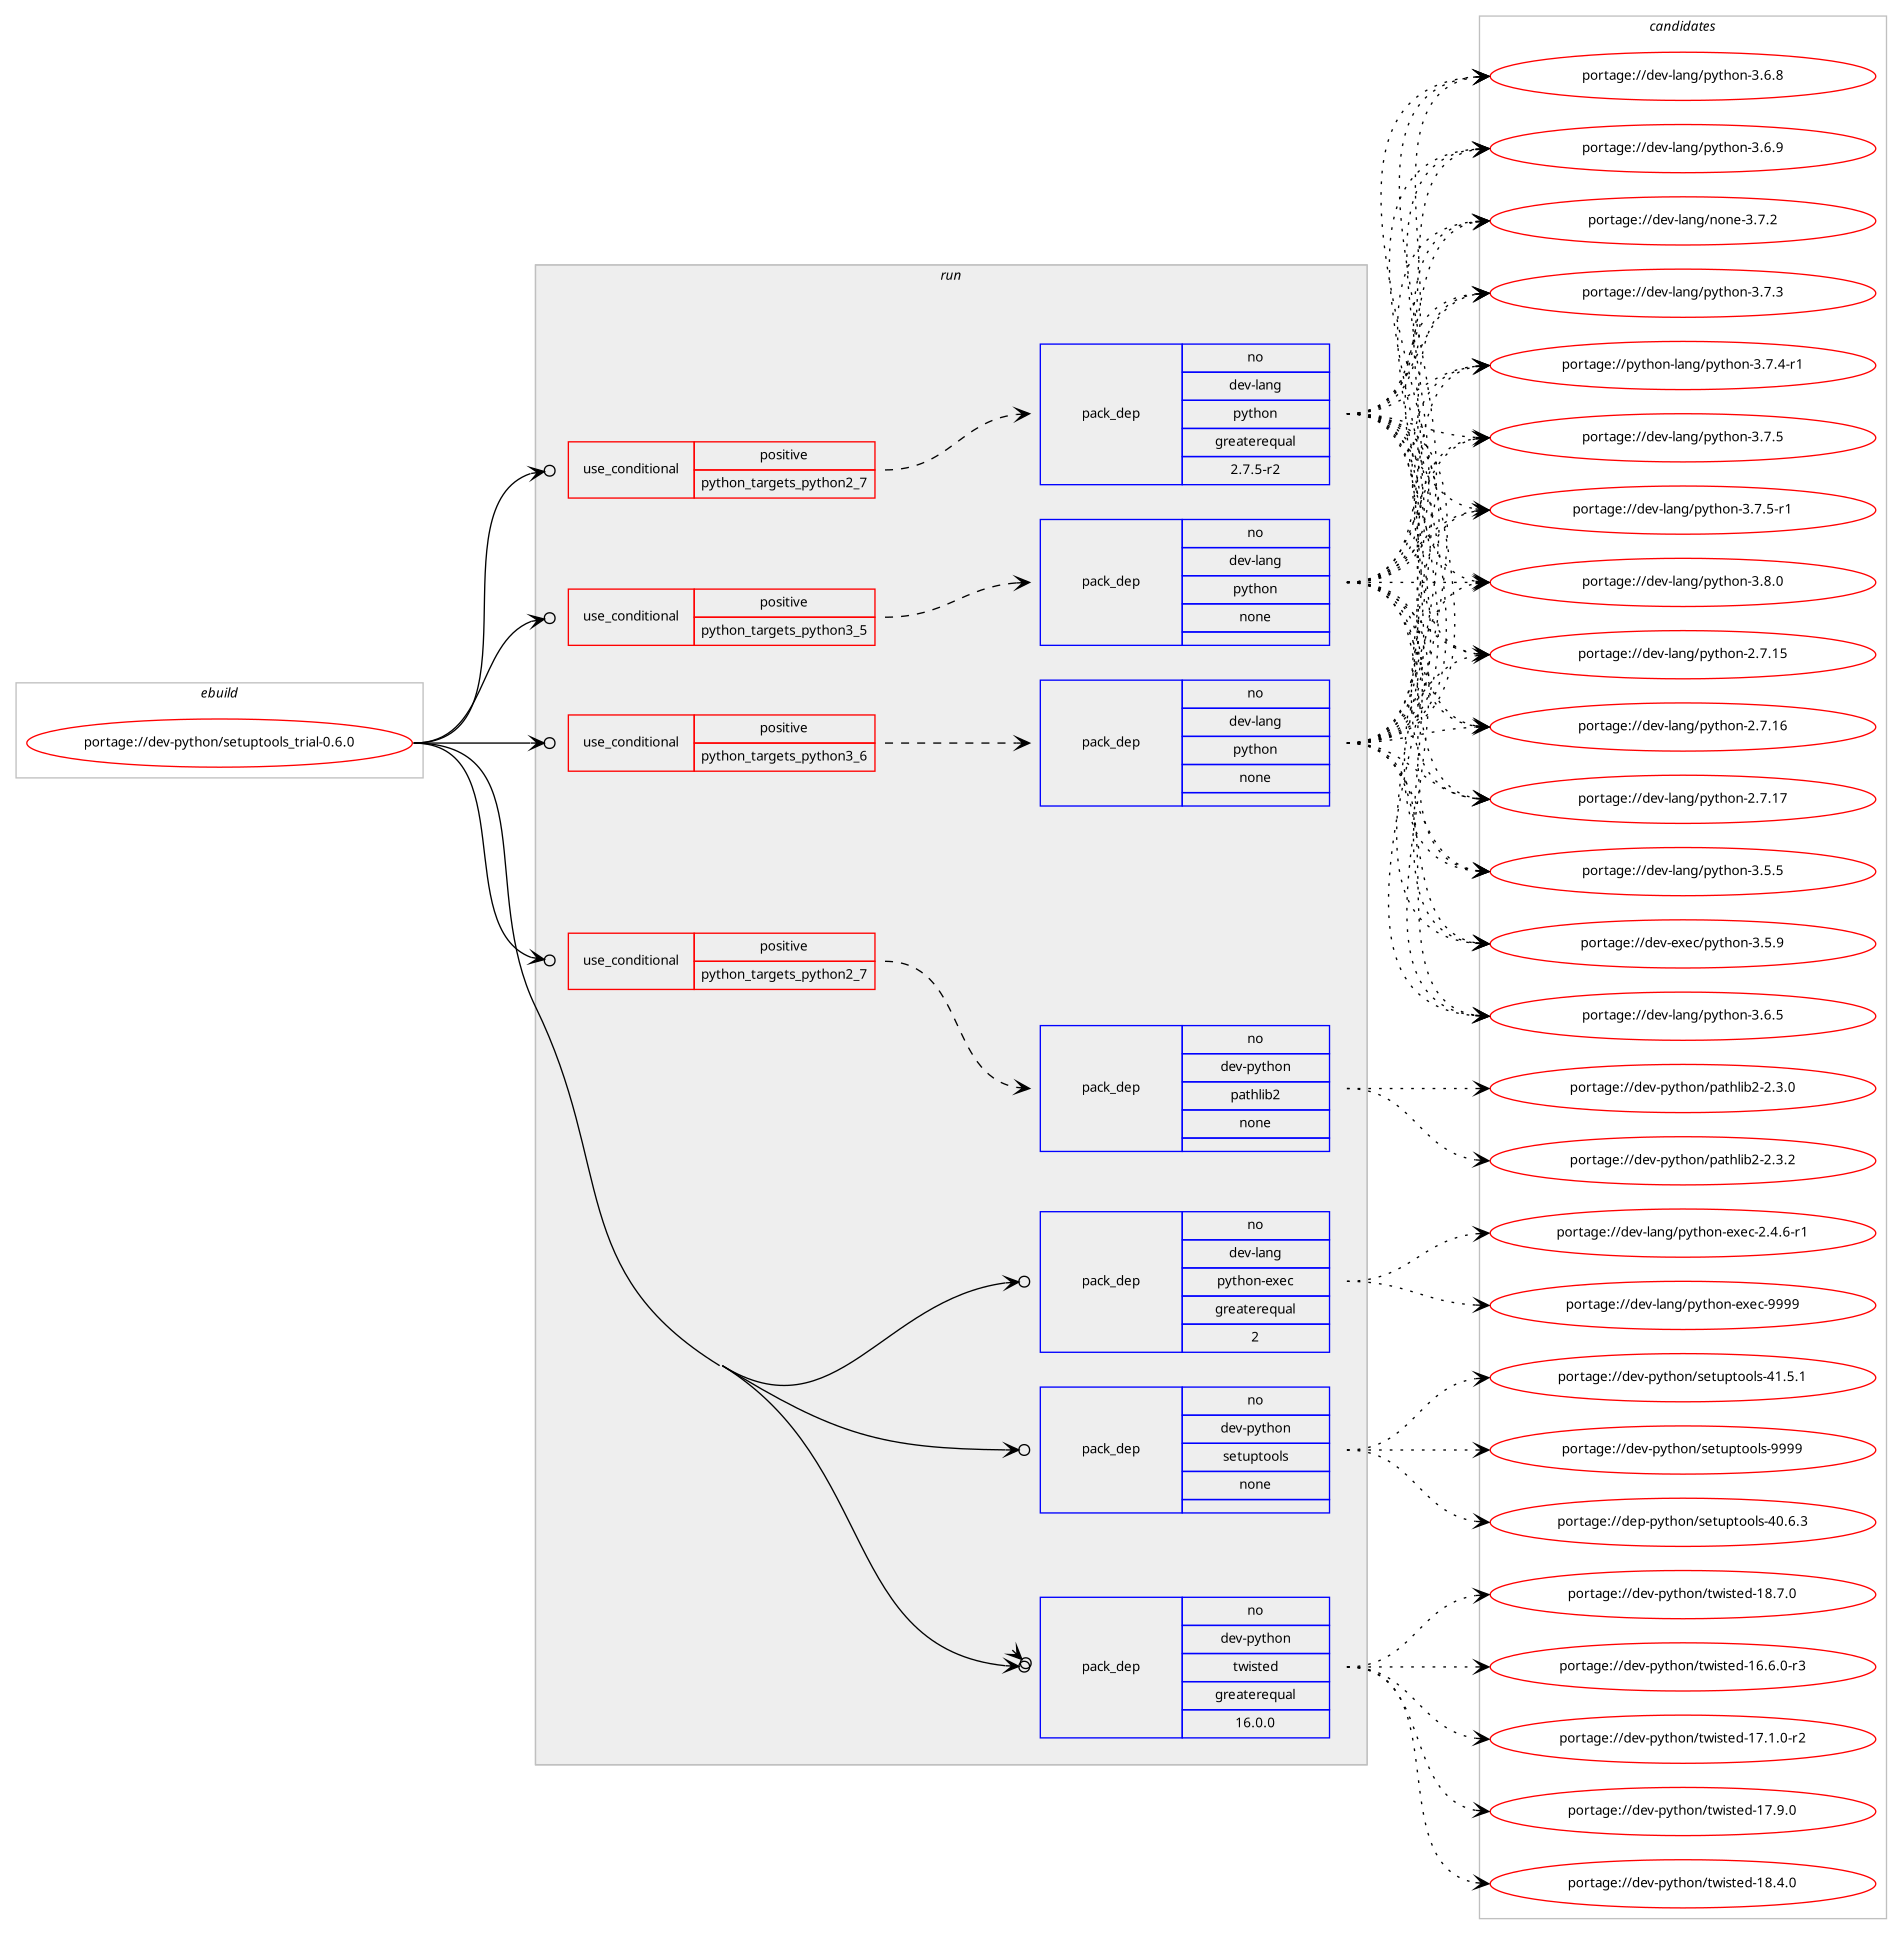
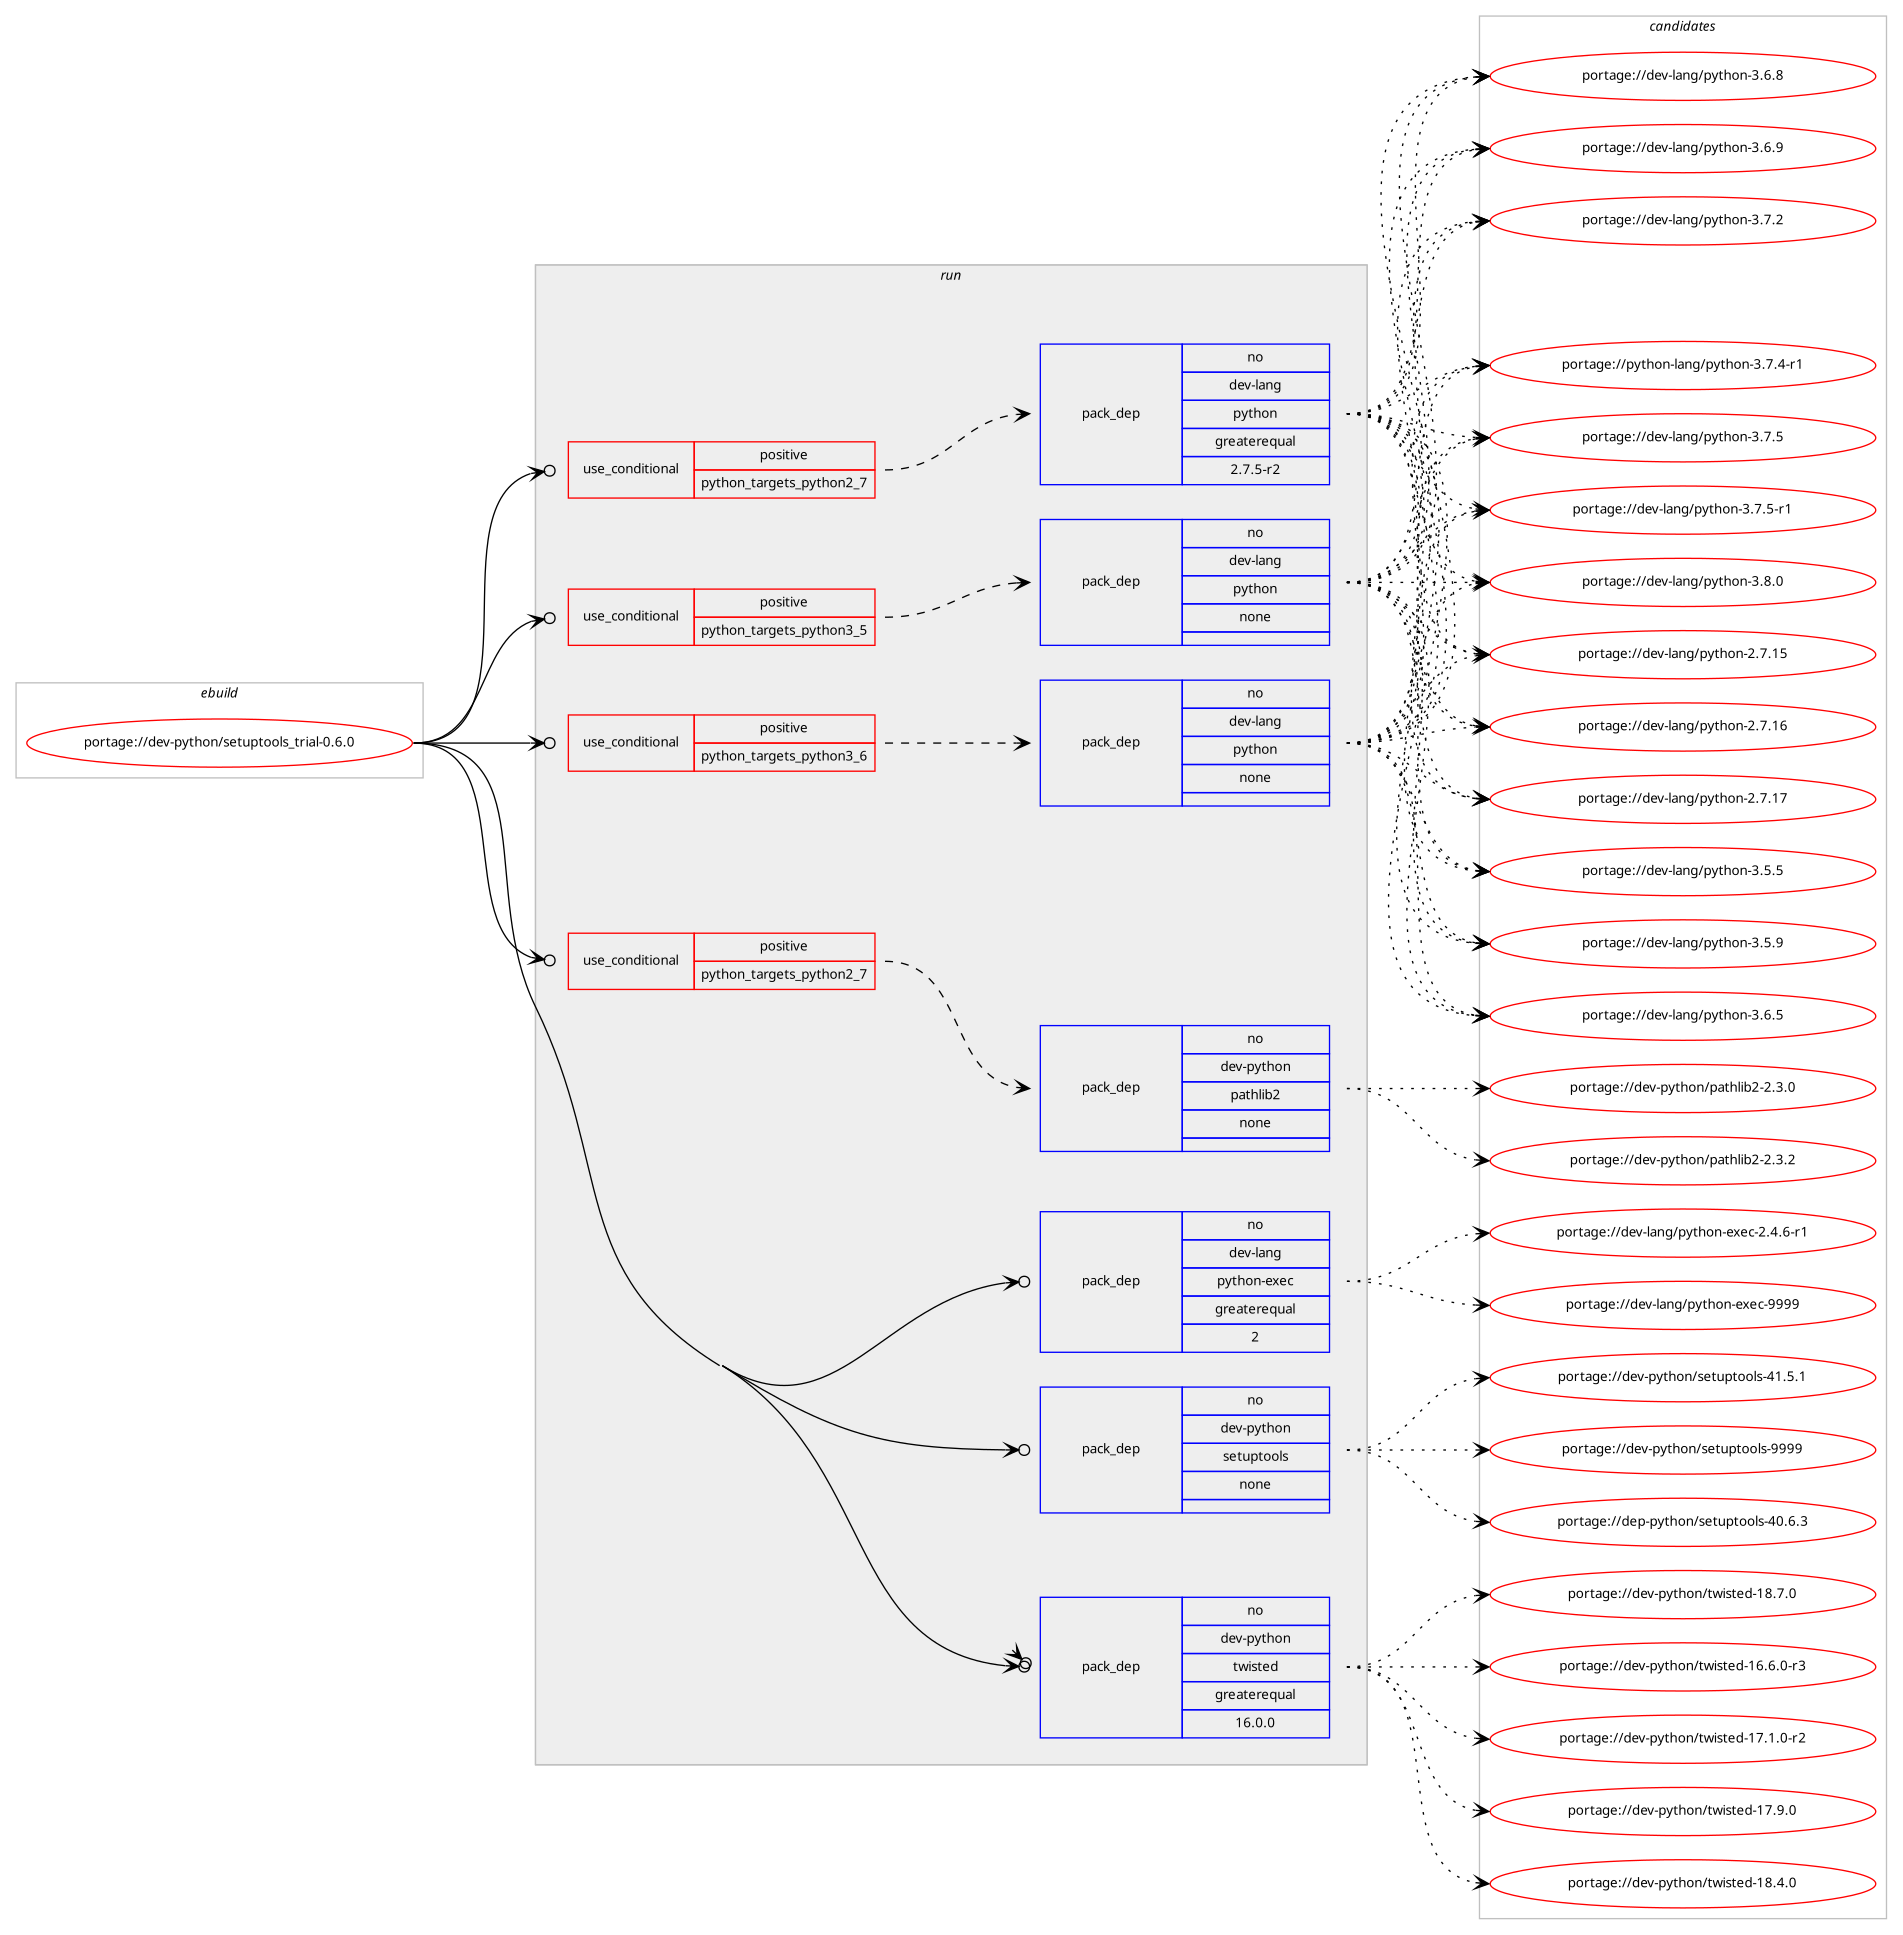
  digraph {
    compound=true
    concentrate=true
    fontname="Noto Sans"
    fontsize=10
    newrank=true
    rankdir=LR
    ranksep=1.5
    node [color=red fontname="Noto Sans" fontsize=10]
    edge [arrowhead=vee fontname="Noto Sans" headport=w style=dotted tailport=e weight=100]
    n1 [label="portage://dev-python/setuptools_trial-0.6.0" width=4]
    n2 [color=blue label=<<TABLE BORDER="0" CELLBORDER="1" CELLSPACING="0" CELLPADDING="4" WIDTH="220"><TR><TD ROWSPAN="6" CELLPADDING="30">pack_dep</TD></TR><TR><TD WIDTH="110">no</TD></TR><TR><TD>dev-lang</TD></TR><TR><TD>python</TD></TR><TR><TD>greaterequal</TD></TR><TR><TD>2.7.5-r2</TD></TR></TABLE>> shape=none]
    n3 [label=<<TABLE BORDER="0" CELLBORDER="1" CELLSPACING="0" CELLPADDING="4"><TR><TD ROWSPAN="3" CELLPADDING="10">use_conditional</TD></TR><TR><TD>positive</TD></TR><TR><TD>python_targets_python2_7</TD></TR></TABLE>> shape=none]
    n4 [color=blue label=<<TABLE BORDER="0" CELLBORDER="1" CELLSPACING="0" CELLPADDING="4" WIDTH="220"><TR><TD ROWSPAN="6" CELLPADDING="30">pack_dep</TD></TR><TR><TD WIDTH="110">no</TD></TR><TR><TD>dev-python</TD></TR><TR><TD>pathlib2</TD></TR><TR><TD>none</TD></TR><TR><TD></TD></TR></TABLE>> shape=none]
    n5 [label=<<TABLE BORDER="0" CELLBORDER="1" CELLSPACING="0" CELLPADDING="4"><TR><TD ROWSPAN="3" CELLPADDING="10">use_conditional</TD></TR><TR><TD>positive</TD></TR><TR><TD>python_targets_python2_7</TD></TR></TABLE>> shape=none]
    n6 [color=blue label=<<TABLE BORDER="0" CELLBORDER="1" CELLSPACING="0" CELLPADDING="4" WIDTH="220"><TR><TD ROWSPAN="6" CELLPADDING="30">pack_dep</TD></TR><TR><TD WIDTH="110">no</TD></TR><TR><TD>dev-lang</TD></TR><TR><TD>python</TD></TR><TR><TD>none</TD></TR><TR><TD></TD></TR></TABLE>> shape=none]
    n7 [label=<<TABLE BORDER="0" CELLBORDER="1" CELLSPACING="0" CELLPADDING="4"><TR><TD ROWSPAN="3" CELLPADDING="10">use_conditional</TD></TR><TR><TD>positive</TD></TR><TR><TD>python_targets_python3_5</TD></TR></TABLE>> shape=none]
    n8 [color=blue label=<<TABLE BORDER="0" CELLBORDER="1" CELLSPACING="0" CELLPADDING="4" WIDTH="220"><TR><TD ROWSPAN="6" CELLPADDING="30">pack_dep</TD></TR><TR><TD WIDTH="110">no</TD></TR><TR><TD>dev-lang</TD></TR><TR><TD>python</TD></TR><TR><TD>none</TD></TR><TR><TD></TD></TR></TABLE>> shape=none]
    n9 [label=<<TABLE BORDER="0" CELLBORDER="1" CELLSPACING="0" CELLPADDING="4"><TR><TD ROWSPAN="3" CELLPADDING="10">use_conditional</TD></TR><TR><TD>positive</TD></TR><TR><TD>python_targets_python3_6</TD></TR></TABLE>> shape=none]
    n10 [color=blue label=<<TABLE BORDER="0" CELLBORDER="1" CELLSPACING="0" CELLPADDING="4" WIDTH="220"><TR><TD ROWSPAN="6" CELLPADDING="30">pack_dep</TD></TR><TR><TD WIDTH="110">no</TD></TR><TR><TD>dev-lang</TD></TR><TR><TD>python-exec</TD></TR><TR><TD>greaterequal</TD></TR><TR><TD>2</TD></TR></TABLE>> shape=none]
    n11 [color=blue label=<<TABLE BORDER="0" CELLBORDER="1" CELLSPACING="0" CELLPADDING="4" WIDTH="220"><TR><TD ROWSPAN="6" CELLPADDING="30">pack_dep</TD></TR><TR><TD WIDTH="110">no</TD></TR><TR><TD>dev-python</TD></TR><TR><TD>setuptools</TD></TR><TR><TD>none</TD></TR><TR><TD></TD></TR></TABLE>> shape=none]
    n12 [color=blue label=<<TABLE BORDER="0" CELLBORDER="1" CELLSPACING="0" CELLPADDING="4" WIDTH="220"><TR><TD ROWSPAN="6" CELLPADDING="30">pack_dep</TD></TR><TR><TD WIDTH="110">no</TD></TR><TR><TD>dev-python</TD></TR><TR><TD>twisted</TD></TR><TR><TD>greaterequal</TD></TR><TR><TD>16.0.0</TD></TR></TABLE>> shape=none]
    n13 [label="portage://dev-lang/python-2.7.15" width=4]
    n14 [label="portage://dev-lang/python-2.7.16" width=4]
    n15 [label="portage://dev-lang/python-2.7.17" width=4]
    n16 [label="portage://dev-lang/python-3.5.5" width=4]
-   n17 [label="portage://dev-exec/python-3.5.9" width=4]
+   n17 [label="portage://dev-lang/python-3.5.9" width=4]
    n18 [label="portage://dev-lang/python-3.6.5" width=4]
    n19 [label="portage://dev-lang/python-3.6.8" width=4]
    n20 [label="portage://dev-lang/python-3.6.9" width=4]
-   n21 [label="portage://dev-lang/none-3.7.2" width=4]
-   n22 [label="portage://dev-lang/python-3.7.3" width=4]
+   n21 [label="portage://dev-lang/python-3.7.2" width=4]
    n23 [label="portage://python-lang/python-3.7.4-r1" width=4]
    n24 [label="portage://dev-lang/python-3.7.5" width=4]
    n25 [label="portage://dev-lang/python-3.7.5-r1" width=4]
    n26 [label="portage://dev-lang/python-3.8.0" width=4]
    n27 [label="portage://dev-python/pathlib2-2.3.0" width=4]
    n28 [label="portage://dev-python/pathlib2-2.3.2" width=4]
    n29 [label="portage://dev-lang/python-exec-2.4.6-r1" width=4]
    n30 [label="portage://dev-lang/python-exec-9999" width=4]
    n31 [label="portage://dep-python/setuptools-40.6.3" width=4]
    n32 [label="portage://dev-python/setuptools-41.5.1" width=4]
    n33 [label="portage://dev-python/setuptools-9999" width=4]
    n34 [label="portage://dev-python/twisted-16.6.0-r3" width=4]
    n35 [label="portage://dev-python/twisted-17.1.0-r2" width=4]
    n36 [label="portage://dev-python/twisted-17.9.0" width=4]
    n37 [label="portage://dev-python/twisted-18.4.0" width=4]
    n38 [label="portage://dev-python/twisted-18.7.0" width=4]
    subgraph cluster_1 {
      color=gray
      label=<<i>ebuild</i>>
      rank=same
      n1
    }
    subgraph cluster_2 {
      color=gray
      label=<<i>dependencies</i>>
      subgraph cluster_3 {
        color=gray
        fillcolor="#eeeeee"
        label=<<i>compile</i>>
        style=filled
      }
      subgraph cluster_4 {
        color=gray
        fillcolor="#eeeeee"
        label=<<i>compile and run</i>>
        style=filled
        subgraph sub_5 {
          color=gray
          fillcolor="#eeeeee"
          label=<<i>compile and run</i>>
          style=filled
          n3
          subgraph sub_6 {
            color=gray
            fillcolor="#eeeeee"
            label=<<i>compile and run</i>>
            style=filled
            n2
          }
        }
        subgraph sub_7 {
          color=gray
          fillcolor="#eeeeee"
          label=<<i>compile and run</i>>
          style=filled
          n5
          subgraph sub_8 {
            color=gray
            fillcolor="#eeeeee"
            label=<<i>compile and run</i>>
            style=filled
            n4
          }
        }
        subgraph sub_9 {
          color=gray
          fillcolor="#eeeeee"
          label=<<i>compile and run</i>>
          style=filled
          n7
          subgraph sub_10 {
            color=gray
            fillcolor="#eeeeee"
            label=<<i>compile and run</i>>
            style=filled
            n6
          }
        }
        subgraph sub_11 {
          color=gray
          fillcolor="#eeeeee"
          label=<<i>compile and run</i>>
          style=filled
          n9
          subgraph sub_12 {
            color=gray
            fillcolor="#eeeeee"
            label=<<i>compile and run</i>>
            style=filled
            n8
          }
        }
        subgraph sub_13 {
          color=gray
          fillcolor="#eeeeee"
          label=<<i>compile and run</i>>
          style=filled
          n10
        }
        subgraph sub_14 {
          color=gray
          fillcolor="#eeeeee"
          label=<<i>compile and run</i>>
          style=filled
          n11
        }
        subgraph sub_15 {
          color=gray
          fillcolor="#eeeeee"
          label=<<i>compile and run</i>>
          style=filled
          n12
        }
      }
      subgraph cluster_16 {
        color=gray
        fillcolor="#eeeeee"
        label=<<i>run</i>>
        style=filled
      }
    }
    subgraph cluster_17 {
      color=gray
      label=<<i>candidates</i>>
      rank=same
      subgraph sub_18 {
        color=black
        label=<<i>candidates</i>>
        nodesep=1
        rank=same
        n13
        n14
        n15
        n16
        n17
        n18
        n19
        n20
        n21
-       n22
        n23
        n24
        n25
        n26
      }
      subgraph sub_19 {
        color=black
        label=<<i>candidates</i>>
        nodesep=1
        rank=same
        n27
        n28
      }
      subgraph sub_20 {
        color=black
        label=<<i>candidates</i>>
        nodesep=1
        rank=same
        n13
        n14
        n15
        n16
        n17
        n18
        n19
        n20
        n21
-       n22
        n23
        n24
        n25
        n26
      }
      subgraph sub_21 {
        color=black
        label=<<i>candidates</i>>
        nodesep=1
        rank=same
        n13
        n14
        n15
        n16
        n17
        n18
        n19
        n20
        n21
-       n22
        n23
        n24
        n25
        n26
      }
      subgraph sub_22 {
        color=black
        label=<<i>candidates</i>>
        nodesep=1
        rank=same
        n29
        n30
      }
      subgraph sub_23 {
        color=black
        label=<<i>candidates</i>>
        nodesep=1
        rank=same
        n31
        n32
        n33
      }
      subgraph sub_24 {
        color=black
        label=<<i>candidates</i>>
        nodesep=1
        rank=same
        n34
        n35
        n36
        n37
        n38
      }
    }
    n1 -> n3 [arrowhead=odotvee style=solid weight=20]
    n1 -> n5 [arrowhead=odotvee style=solid weight=20]
    n1 -> n7 [arrowhead=odotvee style=solid weight=20]
    n1 -> n9 [arrowhead=odotvee style=solid weight=20]
    n1 -> n10 [arrowhead=odotvee style=solid weight=20]
    n1 -> n11 [arrowhead=odotvee style=solid weight=20]
    n1 -> n12 [arrowhead=odotvee style=solid weight=20]
    n2 -> n13
    n2 -> n14
    n2 -> n15
    n2 -> n16
    n2 -> n17
    n2 -> n18
    n2 -> n19
    n2 -> n20
    n2 -> n21
-   n2 -> n22
    n2 -> n23
    n2 -> n24
    n2 -> n25
    n2 -> n26
    n3 -> n2 [style=dashed weight=20]
    n4 -> n27
    n4 -> n28
    n5 -> n4 [style=dashed weight=20]
    n6 -> n13
    n6 -> n14
    n6 -> n15
    n6 -> n16
    n6 -> n17
    n6 -> n18
    n6 -> n19
    n6 -> n20
    n6 -> n21
-   n6 -> n22
    n6 -> n23
    n6 -> n24
    n6 -> n25
    n6 -> n26
    n7 -> n6 [style=dashed weight=20]
    n8 -> n13
    n8 -> n14
    n8 -> n15
    n8 -> n16
    n8 -> n17
    n8 -> n18
    n8 -> n19
    n8 -> n20
    n8 -> n21
-   n8 -> n22
    n8 -> n23
    n8 -> n24
    n8 -> n25
    n8 -> n26
    n9 -> n8 [style=dashed weight=20]
    n10 -> n29
    n10 -> n30
    n11 -> n31
    n11 -> n32
    n11 -> n33
    n12 -> n34
    n12 -> n35
    n12 -> n36
    n12 -> n37
    n12 -> n38
  }
